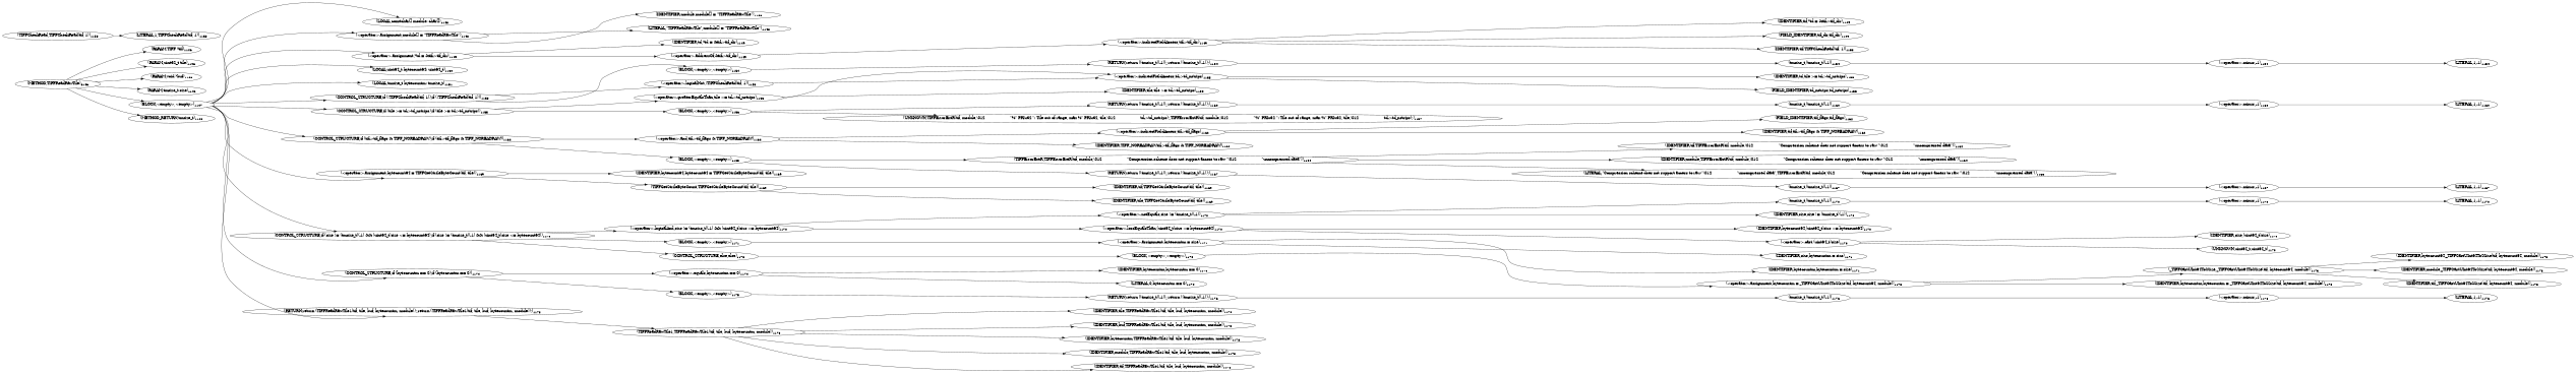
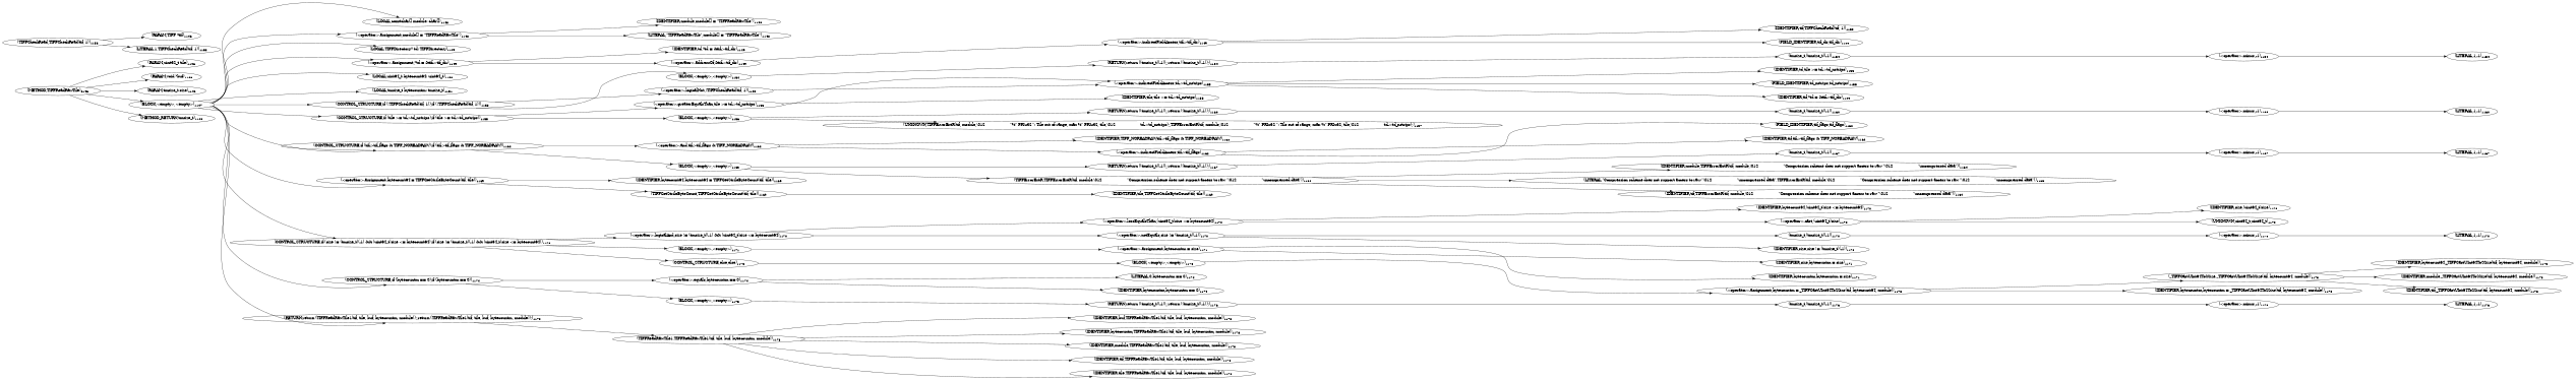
  digraph {
    fontname="DejaVu Serif"
    rankdir=LR
    node [fontname="DejaVu Serif"]
    edge [fontname="DejaVu Serif"]
    n1 [label=<(METHOD,TIFFReadRawTile)<SUB>6146</SUB>>]
    n2 [label=<(PARAM,TIFF *tif)<SUB>1146</SUB>>]
    n3 [label=<(PARAM,uint32_t tile)<SUB>1146</SUB>>]
    n4 [label=<(PARAM,void *buf)<SUB>1146</SUB>>]
    n5 [label=<(PARAM,tmsize_t size)<SUB>1146</SUB>>]
    n6 [label=<(BLOCK,&lt;empty&gt;,&lt;empty&gt;)<SUB>1147</SUB>>]
    n7 [label=<(METHOD_RETURN,tmsize_t)<SUB>1146</SUB>>]
    n8 [label=<(LOCAL,constchar[] module: char[])<SUB>1148</SUB>>]
    n9 [label=<(&lt;operator&gt;.assignment,module[] = &quot;TIFFReadRawTile&quot;)<SUB>1148</SUB>>]
+   n10 [label=<(LOCAL,TIFFDirectory* td: TIFFDirectory)<SUB>1149</SUB>>]
    n11 [label=<(&lt;operator&gt;.assignment,*td = &amp;tif-&gt;tif_dir)<SUB>1149</SUB>>]
    n12 [label=<(LOCAL,uint64_t bytecount64: uint64_t)<SUB>1150</SUB>>]
    n13 [label=<(LOCAL,tmsize_t bytecountm: tmsize_t)<SUB>1151</SUB>>]
    n14 [label=<(CONTROL_STRUCTURE,if (!TIFFCheckRead(tif, 1)),if (!TIFFCheckRead(tif, 1)))<SUB>1153</SUB>>]
    n15 [label=<(CONTROL_STRUCTURE,if (tile &gt;= td-&gt;td_nstrips),if (tile &gt;= td-&gt;td_nstrips))<SUB>1155</SUB>>]
    n16 [label=<(CONTROL_STRUCTURE,if (tif-&gt;tif_flags &amp; TIFF_NOREADRAW),if (tif-&gt;tif_flags &amp; TIFF_NOREADRAW))<SUB>1162</SUB>>]
    n17 [label=<(&lt;operator&gt;.assignment,bytecount64 = TIFFGetStrileByteCount(tif, tile))<SUB>1169</SUB>>]
    n18 [label=<(CONTROL_STRUCTURE,if (size != (tmsize_t)(-1) &amp;&amp; (uint64_t)size &lt;= bytecount64),if (size != (tmsize_t)(-1) &amp;&amp; (uint64_t)size &lt;= bytecount64))<SUB>1170</SUB>>]
    n19 [label=<(CONTROL_STRUCTURE,if (bytecountm == 0),if (bytecountm == 0))<SUB>1174</SUB>>]
    n20 [label=<(RETURN,return (TIFFReadRawTile1(tif, tile, buf, bytecountm, module));,return (TIFFReadRawTile1(tif, tile, buf, bytecountm, module));)<SUB>1178</SUB>>]
    n21 [label=<(IDENTIFIER,module,module[] = &quot;TIFFReadRawTile&quot;)<SUB>1148</SUB>>]
    n22 [label=<(LITERAL,&quot;TIFFReadRawTile&quot;,module[] = &quot;TIFFReadRawTile&quot;)<SUB>1148</SUB>>]
    n23 [label=<(IDENTIFIER,td,*td = &amp;tif-&gt;tif_dir)<SUB>1149</SUB>>]
    n24 [label=<(&lt;operator&gt;.addressOf,&amp;tif-&gt;tif_dir)<SUB>1149</SUB>>]
    n25 [label=<(&lt;operator&gt;.logicalNot,!TIFFCheckRead(tif, 1))<SUB>1153</SUB>>]
    n26 [label=<(BLOCK,&lt;empty&gt;,&lt;empty&gt;)<SUB>1154</SUB>>]
    n27 [label=<(&lt;operator&gt;.greaterEqualsThan,tile &gt;= td-&gt;td_nstrips)<SUB>1155</SUB>>]
    n28 [label=<(BLOCK,&lt;empty&gt;,&lt;empty&gt;)<SUB>1156</SUB>>]
    n29 [label=<(&lt;operator&gt;.and,tif-&gt;tif_flags &amp; TIFF_NOREADRAW)<SUB>1162</SUB>>]
    n30 [label=<(BLOCK,&lt;empty&gt;,&lt;empty&gt;)<SUB>1163</SUB>>]
    n31 [label=<(IDENTIFIER,bytecount64,bytecount64 = TIFFGetStrileByteCount(tif, tile))<SUB>1169</SUB>>]
    n32 [label=<(TIFFGetStrileByteCount,TIFFGetStrileByteCount(tif, tile))<SUB>1169</SUB>>]
    n33 [label=<(&lt;operator&gt;.logicalAnd,size != (tmsize_t)(-1) &amp;&amp; (uint64_t)size &lt;= bytecount64)<SUB>1170</SUB>>]
    n34 [label=<(BLOCK,&lt;empty&gt;,&lt;empty&gt;)<SUB>1171</SUB>>]
    n35 [label=<(CONTROL_STRUCTURE,else,else)<SUB>1173</SUB>>]
    n36 [label=<(&lt;operator&gt;.equals,bytecountm == 0)<SUB>1174</SUB>>]
    n37 [label=<(BLOCK,&lt;empty&gt;,&lt;empty&gt;)<SUB>1175</SUB>>]
    n38 [label=<(TIFFReadRawTile1,TIFFReadRawTile1(tif, tile, buf, bytecountm, module))<SUB>1178</SUB>>]
    n39 [label=<(&lt;operator&gt;.indirectFieldAccess,tif-&gt;tif_dir)<SUB>1149</SUB>>]
    n40 [label=<(IDENTIFIER,tif,*td = &amp;tif-&gt;tif_dir)<SUB>1149</SUB>>]
    n41 [label=<(FIELD_IDENTIFIER,tif_dir,tif_dir)<SUB>1149</SUB>>]
    n42 [label=<(IDENTIFIER,tif,TIFFCheckRead(tif, 1))<SUB>1153</SUB>>]
    n43 [label=<(&lt;operator&gt;.indirectFieldAccess,td-&gt;td_nstrips)<SUB>1155</SUB>>]
    n44 [label=<(RETURN,return ((tmsize_t)(-1));,return ((tmsize_t)(-1));)<SUB>1154</SUB>>]
    n45 [label=<(TIFFCheckRead,TIFFCheckRead(tif, 1))<SUB>1153</SUB>>]
    n46 [label=<(LITERAL,1,TIFFCheckRead(tif, 1))<SUB>1153</SUB>>]
    n47 [label=<(tmsize_t,(tmsize_t)(-1))<SUB>1154</SUB>>]
    n48 [label=<(&lt;operator&gt;.minus,-1)<SUB>1154</SUB>>]
    n49 [label=<(LITERAL,1,-1)<SUB>1154</SUB>>]
    n50 [label=<(IDENTIFIER,tile,tile &gt;= td-&gt;td_nstrips)<SUB>1155</SUB>>]
    n51 [label=<(UNKNOWN,TIFFErrorExtR(tif, module,\012                      &quot;%&quot; PRIu32 &quot;: Tile out of range, max %&quot; PRIu32, tile,\012                      td-&gt;td_nstrips);,TIFFErrorExtR(tif, module,\012                      &quot;%&quot; PRIu32 &quot;: Tile out of range, max %&quot; PRIu32, tile,\012                      td-&gt;td_nstrips);)<SUB>1157</SUB>>]
    n52 [label=<(RETURN,return ((tmsize_t)(-1));,return ((tmsize_t)(-1));)<SUB>1160</SUB>>]
    n53 [label=<(IDENTIFIER,td,tile &gt;= td-&gt;td_nstrips)<SUB>1155</SUB>>]
    n54 [label=<(FIELD_IDENTIFIER,td_nstrips,td_nstrips)<SUB>1155</SUB>>]
    n55 [label=<(tmsize_t,(tmsize_t)(-1))<SUB>1160</SUB>>]
    n56 [label=<(&lt;operator&gt;.minus,-1)<SUB>1160</SUB>>]
    n57 [label=<(LITERAL,1,-1)<SUB>1160</SUB>>]
    n58 [label=<(&lt;operator&gt;.indirectFieldAccess,tif-&gt;tif_flags)<SUB>1162</SUB>>]
    n59 [label=<(IDENTIFIER,TIFF_NOREADRAW,tif-&gt;tif_flags &amp; TIFF_NOREADRAW)<SUB>1162</SUB>>]
    n60 [label=<(TIFFErrorExtR,TIFFErrorExtR(tif, module,\012                      &quot;Compression scheme does not support access to raw &quot;\012                      &quot;uncompressed data&quot;))<SUB>1164</SUB>>]
    n61 [label=<(RETURN,return ((tmsize_t)(-1));,return ((tmsize_t)(-1));)<SUB>1167</SUB>>]
    n62 [label=<(IDENTIFIER,tif,tif-&gt;tif_flags &amp; TIFF_NOREADRAW)<SUB>1162</SUB>>]
    n63 [label=<(FIELD_IDENTIFIER,tif_flags,tif_flags)<SUB>1162</SUB>>]
    n64 [label=<(IDENTIFIER,tif,TIFFErrorExtR(tif, module,\012                      &quot;Compression scheme does not support access to raw &quot;\012                      &quot;uncompressed data&quot;))<SUB>1164</SUB>>]
    n65 [label=<(IDENTIFIER,module,TIFFErrorExtR(tif, module,\012                      &quot;Compression scheme does not support access to raw &quot;\012                      &quot;uncompressed data&quot;))<SUB>1164</SUB>>]
    n66 [label=<(LITERAL,&quot;Compression scheme does not support access to raw &quot;\012                      &quot;uncompressed data&quot;,TIFFErrorExtR(tif, module,\012                      &quot;Compression scheme does not support access to raw &quot;\012                      &quot;uncompressed data&quot;))<SUB>1165</SUB>>]
    n67 [label=<(tmsize_t,(tmsize_t)(-1))<SUB>1167</SUB>>]
    n68 [label=<(&lt;operator&gt;.minus,-1)<SUB>1167</SUB>>]
    n69 [label=<(LITERAL,1,-1)<SUB>1167</SUB>>]
-   n70 [label=<(IDENTIFIER,tif,TIFFGetStrileByteCount(tif, tile))<SUB>1169</SUB>>]
    n71 [label=<(IDENTIFIER,tile,TIFFGetStrileByteCount(tif, tile))<SUB>1169</SUB>>]
    n72 [label=<(&lt;operator&gt;.notEquals,size != (tmsize_t)(-1))<SUB>1170</SUB>>]
    n73 [label=<(&lt;operator&gt;.lessEqualsThan,(uint64_t)size &lt;= bytecount64)<SUB>1170</SUB>>]
    n74 [label=<(&lt;operator&gt;.assignment,bytecountm = size)<SUB>1171</SUB>>]
    n75 [label=<(BLOCK,&lt;empty&gt;,&lt;empty&gt;)<SUB>1173</SUB>>]
    n76 [label=<(IDENTIFIER,size,size != (tmsize_t)(-1))<SUB>1170</SUB>>]
    n77 [label=<(tmsize_t,(tmsize_t)(-1))<SUB>1170</SUB>>]
    n78 [label=<(&lt;operator&gt;.cast,(uint64_t)size)<SUB>1170</SUB>>]
    n79 [label=<(IDENTIFIER,bytecount64,(uint64_t)size &lt;= bytecount64)<SUB>1170</SUB>>]
    n80 [label=<(&lt;operator&gt;.minus,-1)<SUB>1170</SUB>>]
    n81 [label=<(LITERAL,1,-1)<SUB>1170</SUB>>]
    n82 [label=<(UNKNOWN,uint64_t,uint64_t)<SUB>1170</SUB>>]
    n83 [label=<(IDENTIFIER,size,(uint64_t)size)<SUB>1170</SUB>>]
    n84 [label=<(IDENTIFIER,bytecountm,bytecountm = size)<SUB>1171</SUB>>]
    n85 [label=<(IDENTIFIER,size,bytecountm = size)<SUB>1171</SUB>>]
    n86 [label=<(&lt;operator&gt;.assignment,bytecountm = _TIFFCastUInt64ToSSize(tif, bytecount64, module))<SUB>1173</SUB>>]
    n87 [label=<(IDENTIFIER,bytecountm,bytecountm = _TIFFCastUInt64ToSSize(tif, bytecount64, module))<SUB>1173</SUB>>]
    n88 [label=<(_TIFFCastUInt64ToSSize,_TIFFCastUInt64ToSSize(tif, bytecount64, module))<SUB>1173</SUB>>]
    n89 [label=<(IDENTIFIER,tif,_TIFFCastUInt64ToSSize(tif, bytecount64, module))<SUB>1173</SUB>>]
    n90 [label=<(IDENTIFIER,bytecount64,_TIFFCastUInt64ToSSize(tif, bytecount64, module))<SUB>1173</SUB>>]
    n91 [label=<(IDENTIFIER,module,_TIFFCastUInt64ToSSize(tif, bytecount64, module))<SUB>1173</SUB>>]
    n92 [label=<(IDENTIFIER,bytecountm,bytecountm == 0)<SUB>1174</SUB>>]
    n93 [label=<(LITERAL,0,bytecountm == 0)<SUB>1174</SUB>>]
    n94 [label=<(RETURN,return ((tmsize_t)(-1));,return ((tmsize_t)(-1));)<SUB>1176</SUB>>]
    n95 [label=<(tmsize_t,(tmsize_t)(-1))<SUB>1176</SUB>>]
    n96 [label=<(&lt;operator&gt;.minus,-1)<SUB>1176</SUB>>]
    n97 [label=<(LITERAL,1,-1)<SUB>1176</SUB>>]
    n98 [label=<(IDENTIFIER,tif,TIFFReadRawTile1(tif, tile, buf, bytecountm, module))<SUB>1178</SUB>>]
    n99 [label=<(IDENTIFIER,tile,TIFFReadRawTile1(tif, tile, buf, bytecountm, module))<SUB>1178</SUB>>]
    n100 [label=<(IDENTIFIER,buf,TIFFReadRawTile1(tif, tile, buf, bytecountm, module))<SUB>1178</SUB>>]
    n101 [label=<(IDENTIFIER,bytecountm,TIFFReadRawTile1(tif, tile, buf, bytecountm, module))<SUB>1178</SUB>>]
    n102 [label=<(IDENTIFIER,module,TIFFReadRawTile1(tif, tile, buf, bytecountm, module))<SUB>1178</SUB>>]
-   n1 -> n2
+   n45 -> n2
    n1 -> n3
    n1 -> n4
    n1 -> n5
    n1 -> n6
    n1 -> n7
    n6 -> n8
    n6 -> n9
+   n6 -> n10
    n6 -> n11
    n6 -> n12
    n6 -> n13
    n6 -> n14
    n6 -> n15
    n6 -> n16
    n6 -> n17
    n6 -> n18
    n6 -> n19
    n6 -> n20
    n9 -> n21
    n9 -> n22
    n11 -> n23
    n11 -> n24
    n14 -> n25
    n14 -> n26
    n15 -> n27
    n15 -> n28
    n16 -> n29
    n16 -> n30
    n17 -> n31
    n17 -> n32
    n18 -> n33
    n18 -> n34
    n18 -> n35
    n19 -> n36
    n19 -> n37
    n20 -> n38
    n24 -> n39
    n25 -> n43
    n26 -> n44
    n27 -> n43
    n27 -> n50
    n28 -> n51
    n28 -> n52
    n29 -> n58
    n29 -> n59
    n30 -> n60
    n30 -> n61
-   n32 -> n70
    n32 -> n71
    n33 -> n72
    n33 -> n73
    n34 -> n74
    n35 -> n75
    n36 -> n92
    n36 -> n93
    n37 -> n94
    n38 -> n98
    n38 -> n99
    n38 -> n100
    n38 -> n101
    n38 -> n102
-   n39 -> n40
+   n43 -> n40
    n39 -> n41
    n39 -> n42
    n43 -> n53
    n43 -> n54
    n44 -> n47
    n45 -> n46
    n47 -> n48
    n48 -> n49
    n52 -> n55
    n55 -> n56
    n56 -> n57
    n58 -> n62
    n58 -> n63
    n60 -> n64
    n60 -> n65
    n60 -> n66
    n61 -> n67
    n67 -> n68
    n68 -> n69
    n72 -> n76
    n72 -> n77
    n73 -> n78
    n73 -> n79
    n74 -> n84
    n74 -> n85
    n75 -> n86
    n77 -> n80
    n78 -> n82
    n78 -> n83
    n80 -> n81
    n86 -> n87
    n86 -> n88
    n88 -> n89
    n88 -> n90
    n88 -> n91
    n94 -> n95
    n95 -> n96
    n96 -> n97
  }
